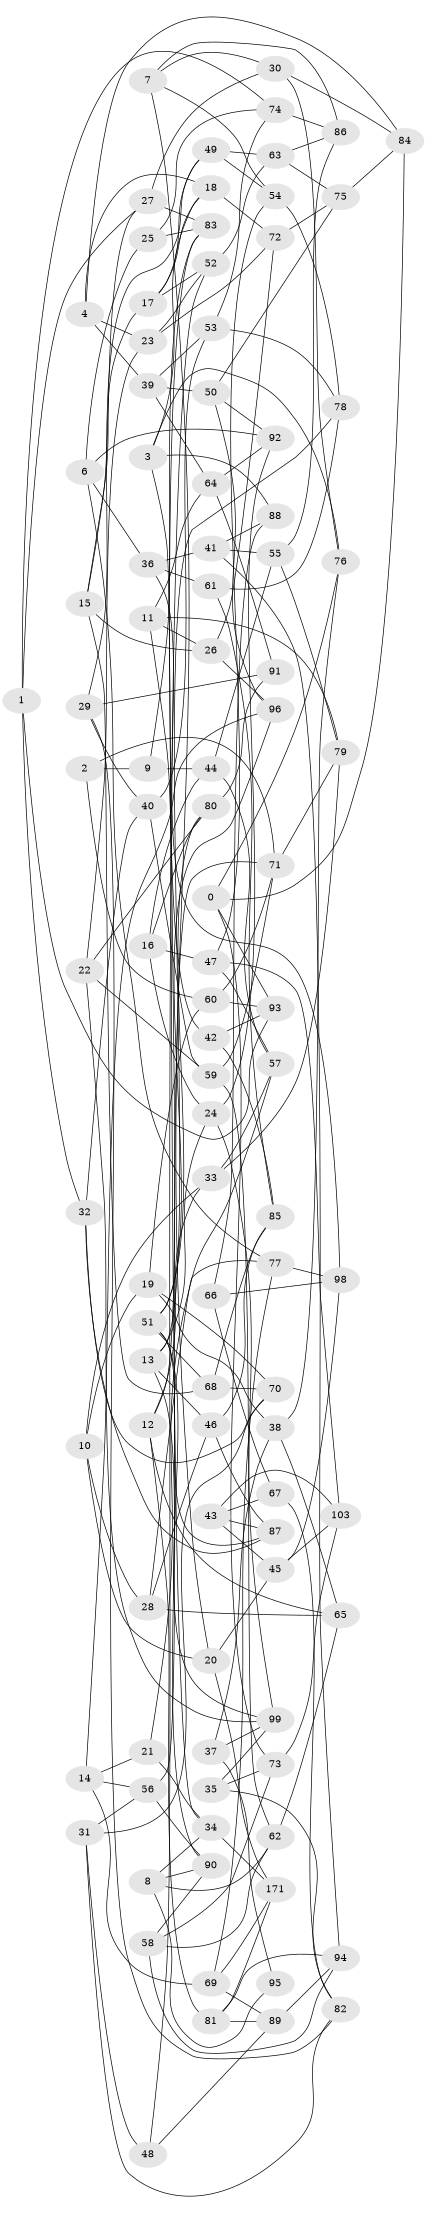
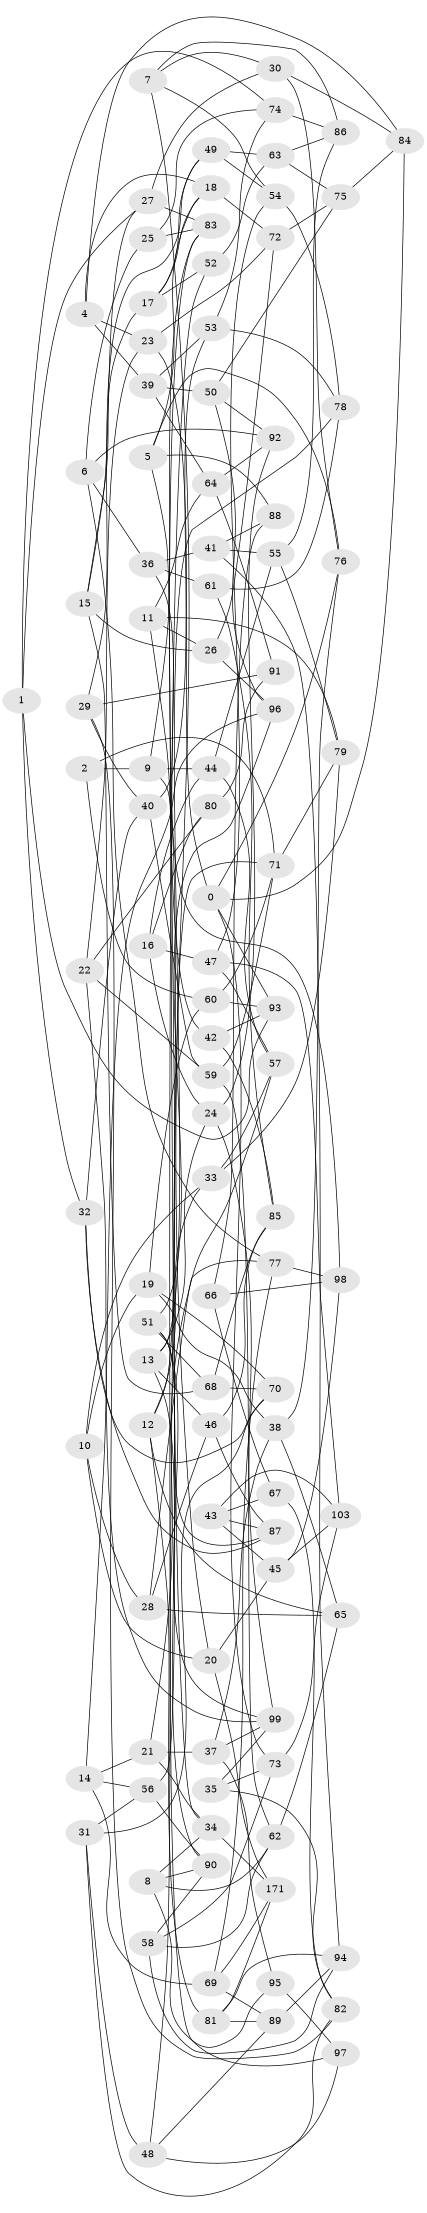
  graph {
    rankdir=LR
    node [color=gray90 style=filled]
    1
    27
    32
    74
    93
    30
    83
    87
    70
    40
    86
    2
    9
    60
    71
    44
+   97
    79
    n19 [label=0]
    73
    76
    84
    n23 [label=103]
    4
    18
    23
    39
    72
    52
    64
    50
    53
-   5 [label=3]
+   5
    34
    88
    n36 [label=171]
    6
    25
    36
    77
    92
    61
    41
    98
    7
    20
    54
    45
    78
    8
    62
    90
    95
    65
    57
    55
    10
    19
    28
    33
    38
    46
    11
    26
    42
    96
    85
    91
    12
    81
    94
    89
    13
    24
    99
    14
    21
    56
    69
    37
    15
    17
    68
    49
    16
    47
    80
    63
    75
    22
    59
    29
    82
    31
    48
    35
    43
    67
    51
    58
    66
    1 -- 27
    1 -- 32
    1 -- 74
    1 -- 93
    27 -- 30
    27 -- 83
    32 -- 87
    32 -- 70
    32 -- 40
    74 -- 86
    30 -- 76
    30 -- 84
    40 -- 53
    40 -- 59
    2 -- 9
    2 -- 60
    2 -- 71
    9 -- 83
    9 -- 44
+   9 -- 97
    60 -- 93
    60 -- 71
    71 -- 79
    44 -- 57
    44 -- 55
    n19 -- 93
    n19 -- 73
    n19 -- 76
    n19 -- 84
    73 -- n23
    4 -- 84
    4 -- 18
    4 -- 23
    4 -- 39
    18 -- 72
    23 -- 72
-   23 -- 52
+   23 -- n19
    39 -- 64
    39 -- 50
    39 -- 53
    72 -- 75
    52 -- 63
    64 -- 92
    64 -- 91
    50 -- 92
    50 -- 96
    50 -- 75
    53 -- 74
    53 -- 78
    5 -- 76
    5 -- 18
    5 -- 34
    5 -- 88
    34 -- n36
    6 -- 25
    6 -- 36
    6 -- 77
    6 -- 92
    25 -- 74
    25 -- 83
    36 -- 61
    36 -- 41
    36 -- 98
    77 -- 98
    61 -- 78
    61 -- 85
    41 -- 88
    41 -- 55
    41 -- 94
    7 -- 30
    7 -- 86
    7 -- 20
    7 -- 54
    20 -- n36
    20 -- 45
    54 -- 78
    45 -- n23
    45 -- 98
    8 -- 34
    8 -- 62
    8 -- 90
    8 -- 95
    62 -- 65
+   95 -- 97
    55 -- 86
    55 -- 79
    10 -- 20
    10 -- 19
    10 -- 28
    10 -- 33
    19 -- 70
    19 -- 60
    19 -- 38
    28 -- 77
    28 -- 65
    28 -- 46
    33 -- 79
    33 -- 57
    38 -- 76
    38 -- 65
    46 -- 87
    46 -- 85
    11 -- 79
    11 -- 64
    11 -- 26
    11 -- 42
    26 -- 72
    26 -- 96
    42 -- 93
    42 -- 85
    12 -- 83
    12 -- 65
    12 -- 33
    12 -- 81
    81 -- n36
    81 -- 94
    81 -- 89
    89 -- 94
    13 -- 78
    13 -- 90
    13 -- 46
    13 -- 24
    24 -- 92
    24 -- 99
    14 -- 96
    14 -- 21
    14 -- 56
    14 -- 69
    21 -- 34
    21 -- 57
+   21 -- 37
    56 -- 71
    56 -- 90
    69 -- n36
    69 -- 77
    69 -- 89
    37 -- 95
    37 -- 38
    37 -- 99
    15 -- 27
    15 -- 26
    15 -- 17
    15 -- 68
    17 -- 18
    17 -- 52
    17 -- 49
    68 -- 70
    68 -- 85
    49 -- 54
    49 -- 63
    16 -- 44
    16 -- 24
    16 -- 47
    16 -- 80
    47 -- n23
    47 -- 54
    47 -- 57
    80 -- 91
    63 -- 86
    63 -- 75
    75 -- 84
    22 -- 23
    22 -- 99
    22 -- 80
    22 -- 59
    59 -- 71
    59 -- 62
    29 -- 40
    29 -- 91
    29 -- 49
    29 -- 82
    31 -- 70
    31 -- 56
    31 -- 82
    31 -- 48
+   48 -- 97
    48 -- 52
    48 -- 89
    35 -- 73
    35 -- 99
    35 -- 82
    43 -- 87
    43 -- n23
    43 -- 45
    43 -- 67
    67 -- 82
    51 -- 87
    51 -- 96
    51 -- 99
    51 -- 68
-   51 -- 80
    58 -- 73
    58 -- 62
    58 -- 90
    58 -- 94
    66 -- 88
    66 -- 98
    66 -- 67
  }
